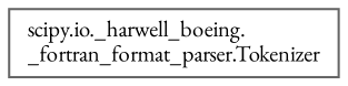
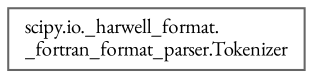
  digraph {
    rankdir=LR
    fontname="EB Garamond"
-   n1 [color=grey40 fillcolor=white fontname="EB Garamond" fontsize=10 height=0.2 label="scipy.io._harwell_boeing.\l_fortran_format_parser.Tokenizer" shape=box style=filled width=0.4]
+   n1 [color=grey40 fillcolor=white fontname="EB Garamond" fontsize=10 height=0.2 label="scipy.io._harwell_format.\l_fortran_format_parser.Tokenizer" shape=box style=filled width=0.4]
  }
